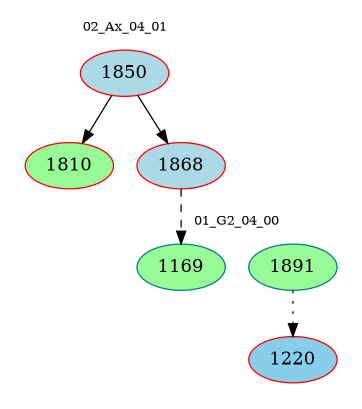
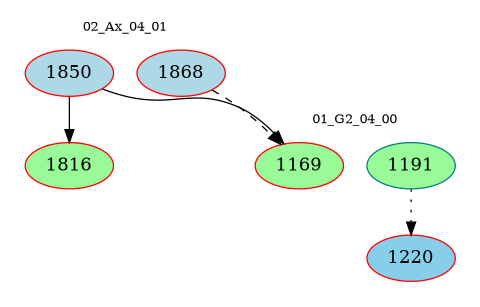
  digraph {
    node [color=red fillcolor=palegreen style=filled]
    edge [color=black style=solid]
    n1 [fillcolor=lightblue label=1850]
-   n2 [label=1810]
+   n2 [label=1816]
    n3 [fillcolor=lightblue label=1868]
-   n4 [color=teal label=1891]
-   n5 [color=teal label=1169]
+   n4 [color=teal label=1191]
+   n5 [label=1169]
    n6 [fillcolor=skyblue label=1220]
    subgraph cluster_1 {
      color=white
      fontsize=10
      label="02_Ax_04_01"
      n1
      n2
      n3
    }
    subgraph cluster_2 {
      color=white
      fontsize=10
      label="01_G2_04_00"
      n4
      n5
      n6
    }
    n1 -> n2
-   n1 -> n3
+   n1 -> n5
    n3 -> n5 [style=dashed]
    n4 -> n6 [style=dotted]
  }
